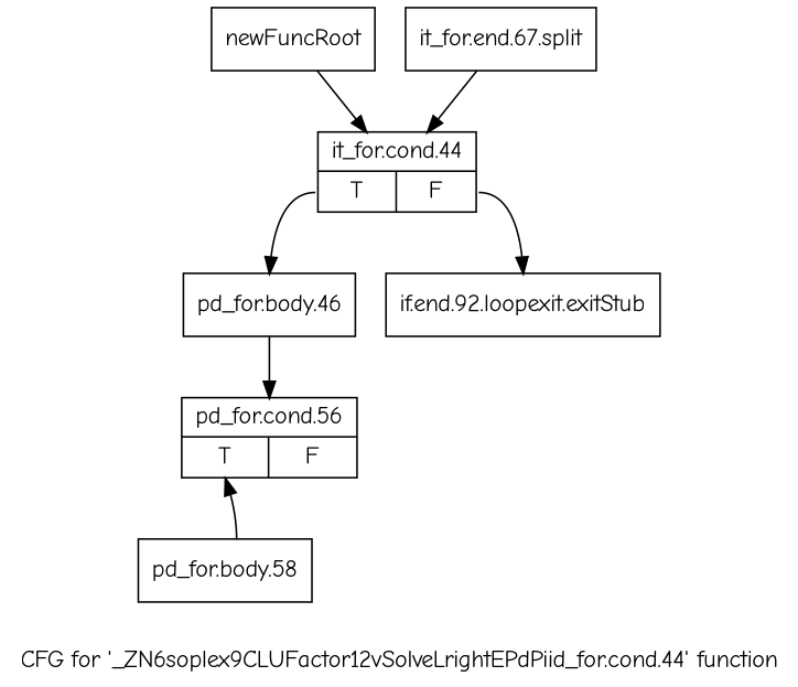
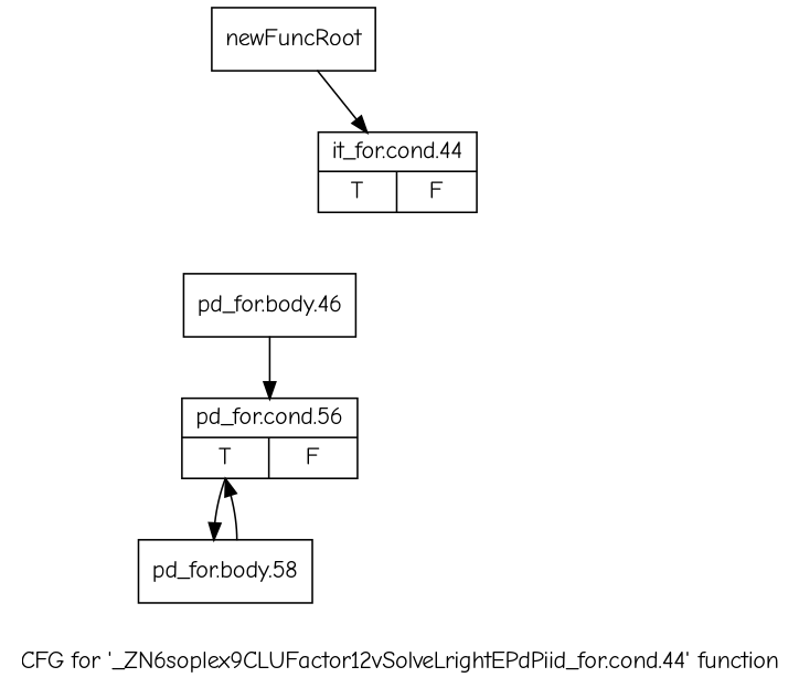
  digraph {
    fontname="Comic Neue"
    label="CFG for '_ZN6soplex9CLUFactor12vSolveLrightEPdPiid_for.cond.44' function"
    node [fontname="Comic Neue" shape=record]
    edge [fontname="Comic Neue"]
    n1 [label="{newFuncRoot}"]
    n2 [label="{it_for.cond.44|{<s0>T|<s1>F}}"]
-   n3 [label="{if.end.92.loopexit.exitStub}"]
    n4 [label="{pd_for.body.46}"]
    n5 [label="{pd_for.cond.56|{<s0>T|<s1>F}}"]
    n6 [label="{pd_for.body.58}"]
-   n7 [label="{it_for.end.67.split}"]
    n1 -> n2
-   n2 -> n3 [tailport=s1]
-   n2 -> n4 [tailport=s0]
    n4 -> n5
+   n5 -> n6 [tailport=s0]
    n6 -> n5
-   n7 -> n2
  }
